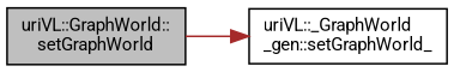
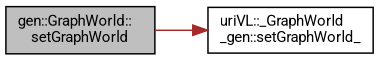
  digraph {
    rankdir=LR
    fontname=Roboto
    node [color=black fontname=Roboto fontsize=10 shape=record style=filled]
-   n1 [fillcolor=grey75 fontcolor=black height=0.2 label="uriVL::GraphWorld::\lsetGraphWorld" width=0.4]
+   n1 [fillcolor=grey75 fontcolor=black height=0.2 label="gen::GraphWorld::\lsetGraphWorld" width=0.4]
    n2 [fillcolor=white height=0.2 label="uriVL::_GraphWorld\l_gen::setGraphWorld_" width=0.4]
    n1 -> n2 [color=brown fontname=Roboto fontsize=10 labelfontname=Helvetica labelfontsize=10 style=solid]
  }
